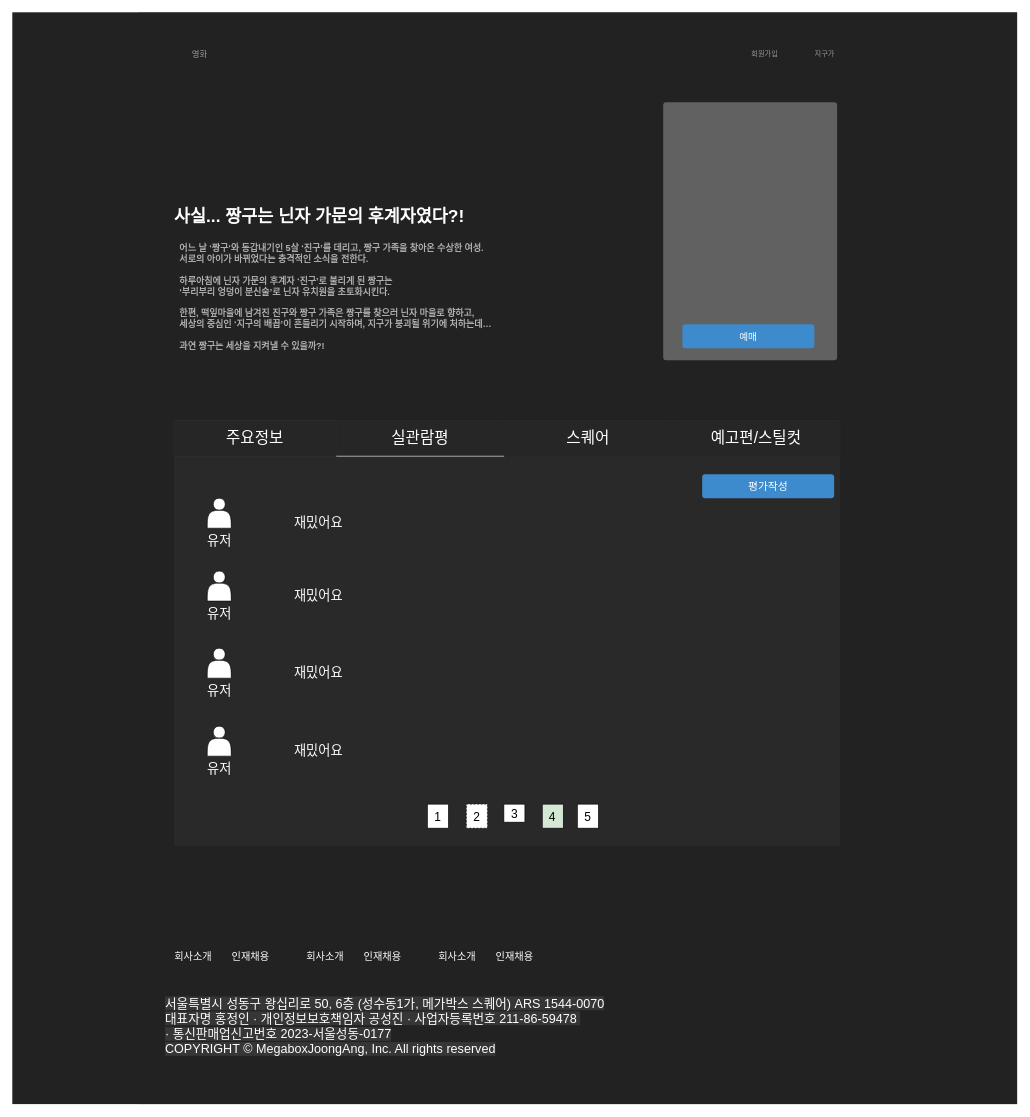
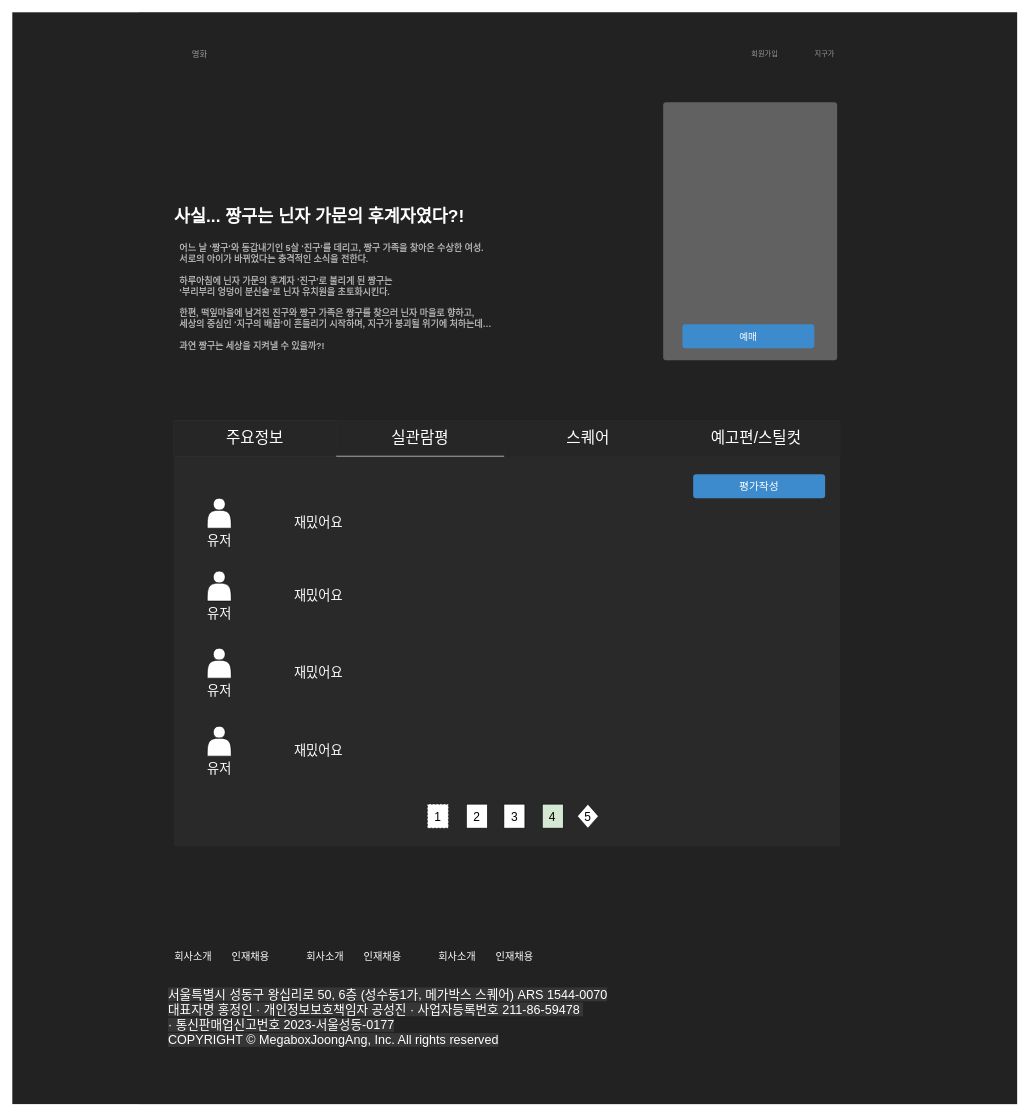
  <mxCell id="0" style=";html=1;" />
  <mxCell id="1" style=";html=1;" parent="0" />
  <mxCell id="2" value="" style="html=1;shadow=0;dashed=0;shape=mxgraph.bootstrap.rect;fillColor=#363636;strokeColor=#FFFFFF;whiteSpace=wrap;rounded=0;fontSize=12;fontColor=#000000;align=center;" vertex="1" parent="1"><mxGeometry x="230" width="1465" height="1820" as="geometry" y="20" /></mxCell>
  <mxCell id="3" value="" style="html=1;shadow=0;dashed=0;shape=mxgraph.bootstrap.rect;fillColor=#222222;strokeColor=none;whiteSpace=wrap;rounded=0;fontSize=12;fontColor=#000000;align=center;" vertex="1" parent="2"><mxGeometry x="-210" width="1675" height="1820" as="geometry" /></mxCell>
  <mxCell id="4" value="&lt;font size=&quot;1&quot; color=&quot;#ffffff&quot;&gt;&lt;b style=&quot;font-size: 29px;&quot;&gt;사실... 짱구는 닌자 가문의 후계자였다?!&lt;/b&gt;&lt;/font&gt;" style="html=1;shadow=0;dashed=0;shape=mxgraph.bootstrap.rrect;rSize=5;strokeColor=none;align=left;spacingLeft=10;fontSize=16;whiteSpace=wrap;rounded=0;fillColor=#222222;" parent="2" vertex="1"><mxGeometry x="48.474" y="320" width="850.993" height="40" as="geometry" /></mxCell>
  <mxCell id="5" value="&lt;b style=&quot;font-size: 15px;&quot;&gt;&lt;font style=&quot;font-size: 15px;&quot; color=&quot;#b3b3b3&quot;&gt;&lt;span style=&quot;font-family: NanumBarunGothic, Dotum, 돋움, sans-serif;&quot;&gt;어느 날 ‘짱구‘와 동갑내기인 5살 ‘진구’를 데리고, 짱구 가족을 찾아온 수상한 여성.&lt;/span&gt;&lt;br style=&quot;box-sizing: border-box; font-family: NanumBarunGothic, Dotum, 돋움, sans-serif;&quot;&gt;&lt;span style=&quot;font-family: NanumBarunGothic, Dotum, 돋움, sans-serif;&quot;&gt;서로의 아이가 바뀌었다는 충격적인 소식을 전한다.&lt;/span&gt;&lt;br style=&quot;box-sizing: border-box; font-family: NanumBarunGothic, Dotum, 돋움, sans-serif;&quot;&gt;&lt;br style=&quot;box-sizing: border-box; font-family: NanumBarunGothic, Dotum, 돋움, sans-serif;&quot;&gt;&lt;span style=&quot;font-family: NanumBarunGothic, Dotum, 돋움, sans-serif;&quot;&gt;하루아침에 닌자 가문의 후계자 ‘진구’로 불리게 된 짱구는&lt;/span&gt;&lt;br style=&quot;box-sizing: border-box; font-family: NanumBarunGothic, Dotum, 돋움, sans-serif;&quot;&gt;&lt;span style=&quot;font-family: NanumBarunGothic, Dotum, 돋움, sans-serif;&quot;&gt;‘부리부리 엉덩이 분신술’로 닌자 유치원을 초토화시킨다.&lt;/span&gt;&lt;br style=&quot;box-sizing: border-box; font-family: NanumBarunGothic, Dotum, 돋움, sans-serif;&quot;&gt;&lt;br style=&quot;box-sizing: border-box; font-family: NanumBarunGothic, Dotum, 돋움, sans-serif;&quot;&gt;&lt;span style=&quot;font-family: NanumBarunGothic, Dotum, 돋움, sans-serif;&quot;&gt;한편, 떡잎마을에 남겨진 진구와 짱구 가족은 짱구를 찾으러 닌자 마을로 향하고,&lt;/span&gt;&lt;br style=&quot;box-sizing: border-box; font-family: NanumBarunGothic, Dotum, 돋움, sans-serif;&quot;&gt;&lt;span style=&quot;font-family: NanumBarunGothic, Dotum, 돋움, sans-serif;&quot;&gt;세상의 중심인 ‘지구의 배꼽’이 흔들리기 시작하며, 지구가 붕괴될 위기에 처하는데…&lt;/span&gt;&lt;br style=&quot;box-sizing: border-box; font-family: NanumBarunGothic, Dotum, 돋움, sans-serif;&quot;&gt;&lt;br style=&quot;box-sizing: border-box; font-family: NanumBarunGothic, Dotum, 돋움, sans-serif;&quot;&gt;&lt;span style=&quot;font-family: NanumBarunGothic, Dotum, 돋움, sans-serif;&quot;&gt;과연 짱구는 세상을 지켜낼 수 있을까?!&lt;/span&gt;&lt;/font&gt;&lt;/b&gt;" style="html=1;shadow=0;dashed=0;shape=mxgraph.bootstrap.rrect;rSize=5;fontSize=12;strokeColor=none;align=left;spacing=10;verticalAlign=top;whiteSpace=wrap;rounded=0;gradientColor=none;fillColor=#222222;" parent="2" vertex="1"><mxGeometry x="59.246" y="370" width="737.886" height="240" as="geometry" /></mxCell>
  <mxCell id="6" value="" style="html=1;shadow=0;dashed=0;shape=mxgraph.bootstrap.rrect;rSize=5;strokeColor=none;rounded=0;fontSize=12;align=center;fillColor=#616161;" parent="2" vertex="1"><mxGeometry x="875" y="150" width="290" height="430" as="geometry" /></mxCell>
  <mxCell id="7" value="예매" style="html=1;shadow=0;dashed=0;shape=mxgraph.bootstrap.rrect;rSize=5;fontSize=16;fillColor=#3D8BCD;strokeColor=none;fontColor=#ffffff;whiteSpace=wrap;" parent="6" vertex="1"><mxGeometry y="1" width="220" height="40" relative="1" as="geometry"><mxPoint x="32" y="-60" as="offset" /></mxGeometry></mxCell>
  <mxCell id="8" value="" style="shape=image;verticalLabelPosition=bottom;labelBackgroundColor=default;verticalAlign=top;aspect=fixed;imageAspect=0;image=https://img.megabox.co.kr/SharedImg/2023/05/04/YO8FkDfDvXVS497zqnClLzcS494pnOmI_420.jpg;" vertex="1" parent="6"><mxGeometry x="31.93" y="25.298" width="226.14" height="325.29" as="geometry" /></mxCell>
  <mxCell id="9" value="" style="rounded=0;whiteSpace=wrap;html=1;fillColor=#292929;strokeColor=none;" vertex="1" parent="2"><mxGeometry x="59.25" y="680" width="1110.75" height="710" as="geometry" /></mxCell>
  <mxCell id="10" value="" style="rounded=0;whiteSpace=wrap;html=1;fillColor=#474747;strokeColor=none;" vertex="1" parent="2"><mxGeometry x="59.25" y="680" width="1110.75" height="60" as="geometry" /></mxCell>
  <mxCell id="11" value="&lt;font color=&quot;#ffffff&quot; style=&quot;font-size: 26px;&quot;&gt;주요정보&lt;/font&gt;" style="rounded=0;whiteSpace=wrap;html=1;fillColor=#262626;strokeColor=none;" vertex="1" parent="2"><mxGeometry x="59.25" y="680" width="270.75" height="60" as="geometry" /></mxCell>
  <mxCell id="12" value="&lt;font color=&quot;#ffffff&quot; style=&quot;font-size: 26px;&quot;&gt;실관람평&lt;/font&gt;" style="rounded=0;whiteSpace=wrap;html=1;fillColor=#262626;strokeColor=#262626;" vertex="1" parent="2"><mxGeometry x="330" y="680" width="280" height="60" as="geometry" /></mxCell>
  <mxCell id="13" value="&lt;span style=&quot;border-color: var(--border-color); color: rgb(255, 255, 255); font-size: 26px;&quot;&gt;스퀘어&lt;/span&gt;" style="rounded=0;whiteSpace=wrap;html=1;fillColor=#262626;strokeColor=#262626;" vertex="1" parent="2"><mxGeometry x="610" y="680" width="280" height="60" as="geometry" /></mxCell>
  <mxCell id="14" value="&lt;span style=&quot;border-color: var(--border-color); color: rgb(255, 255, 255); font-size: 26px;&quot;&gt;예고편/스틸컷&lt;/span&gt;" style="rounded=0;whiteSpace=wrap;html=1;fillColor=#262626;strokeColor=#262626;" vertex="1" parent="2"><mxGeometry x="890" y="680" width="280" height="60" as="geometry" /></mxCell>
  <mxCell id="15" value="" style="line;strokeWidth=1;html=1;strokeColor=#FCFFFE;fillColor=default;points=[[0,0.5,0,0,0],[0.36,1,0,0,162],[0.75,0.5,0,0,0],[1,0.5,0,0,0]];" vertex="1" parent="2"><mxGeometry x="330" y="735" width="280" height="10" as="geometry" /></mxCell>
  <mxCell id="16" value="" style="shape=actor;whiteSpace=wrap;html=1;" vertex="1" parent="2"><mxGeometry x="115" y="810" width="40" height="50" as="geometry" /></mxCell>
  <mxCell id="17" value="&lt;font style=&quot;font-size: 22px;&quot; color=&quot;#ffffff&quot;&gt;재밌어요&lt;/font&gt;" style="text;html=1;strokeColor=none;fillColor=none;align=center;verticalAlign=middle;whiteSpace=wrap;rounded=0;" vertex="1" parent="2"><mxGeometry x="172.5" y="837" width="255" height="30" as="geometry" /></mxCell>
  <mxCell id="18" value="&lt;font style=&quot;font-size: 22px;&quot; color=&quot;#ffffff&quot;&gt;유저&lt;/font&gt;" style="text;html=1;strokeColor=none;fillColor=none;align=center;verticalAlign=middle;whiteSpace=wrap;rounded=0;" vertex="1" parent="2"><mxGeometry x="97.5" y="867" width="75" height="30" as="geometry" /></mxCell>
  <mxCell id="19" value="" style="shape=actor;whiteSpace=wrap;html=1;" vertex="1" parent="2"><mxGeometry x="115" y="931.5" width="40" height="50" as="geometry" /></mxCell>
  <mxCell id="20" value="&lt;font style=&quot;font-size: 22px;&quot; color=&quot;#ffffff&quot;&gt;재밌어요&lt;/font&gt;" style="text;html=1;strokeColor=none;fillColor=none;align=center;verticalAlign=middle;whiteSpace=wrap;rounded=0;" vertex="1" parent="2"><mxGeometry x="172.5" y="958.5" width="255" height="30" as="geometry" /></mxCell>
  <mxCell id="21" value="&lt;font style=&quot;font-size: 22px;&quot; color=&quot;#ffffff&quot;&gt;유저&lt;/font&gt;" style="text;html=1;strokeColor=none;fillColor=none;align=center;verticalAlign=middle;whiteSpace=wrap;rounded=0;" vertex="1" parent="2"><mxGeometry x="97.5" y="988.5" width="75" height="30" as="geometry" /></mxCell>
  <mxCell id="22" value="" style="shape=actor;whiteSpace=wrap;html=1;" vertex="1" parent="2"><mxGeometry x="115" y="1060" width="40" height="50" as="geometry" /></mxCell>
  <mxCell id="23" value="&lt;font style=&quot;font-size: 22px;&quot; color=&quot;#ffffff&quot;&gt;재밌어요&lt;/font&gt;" style="text;html=1;strokeColor=none;fillColor=none;align=center;verticalAlign=middle;whiteSpace=wrap;rounded=0;" vertex="1" parent="2"><mxGeometry x="172.5" y="1087" width="255" height="30" as="geometry" /></mxCell>
  <mxCell id="24" value="&lt;font style=&quot;font-size: 22px;&quot; color=&quot;#ffffff&quot;&gt;유저&lt;/font&gt;" style="text;html=1;strokeColor=none;fillColor=none;align=center;verticalAlign=middle;whiteSpace=wrap;rounded=0;" vertex="1" parent="2"><mxGeometry x="97.5" y="1117" width="75" height="30" as="geometry" /></mxCell>
  <mxCell id="25" value="" style="shape=actor;whiteSpace=wrap;html=1;" vertex="1" parent="2"><mxGeometry x="115" y="1190" width="40" height="50" as="geometry" /></mxCell>
  <mxCell id="26" value="&lt;font style=&quot;font-size: 22px;&quot; color=&quot;#ffffff&quot;&gt;재밌어요&lt;/font&gt;" style="text;html=1;strokeColor=none;fillColor=none;align=center;verticalAlign=middle;whiteSpace=wrap;rounded=0;" vertex="1" parent="2"><mxGeometry x="172.5" y="1217" width="255" height="30" as="geometry" /></mxCell>
  <mxCell id="27" value="&lt;font style=&quot;font-size: 22px;&quot; color=&quot;#ffffff&quot;&gt;유저&lt;/font&gt;" style="text;html=1;strokeColor=none;fillColor=none;align=center;verticalAlign=middle;whiteSpace=wrap;rounded=0;" vertex="1" parent="2"><mxGeometry x="97.5" y="1247" width="75" height="30" as="geometry" /></mxCell>
- <mxCell id="28" value="&lt;font style=&quot;font-size: 18px;&quot;&gt;평가작성&lt;/font&gt;" style="html=1;shadow=0;dashed=0;shape=mxgraph.bootstrap.rrect;rSize=5;fontSize=16;fillColor=#3D8BCD;strokeColor=none;fontColor=#ffffff;whiteSpace=wrap;" vertex="1" parent="2"><mxGeometry x="940" y="770" width="220" height="40" as="geometry" /></mxCell>
- <mxCell id="29" value="&lt;font style=&quot;font-size: 20px;&quot;&gt;1&lt;/font&gt;" style="rounded=0;whiteSpace=wrap;html=1;" vertex="1" parent="2"><mxGeometry x="482" y="1320" width="35" height="40" as="geometry" /></mxCell>
- <mxCell id="30" value="&lt;font style=&quot;font-size: 20px;&quot;&gt;2&lt;/font&gt;" style="rounded=0;whiteSpace=wrap;html=1;dashed=1;" vertex="1" parent="2"><mxGeometry x="547" y="1320" width="35" height="40" as="geometry" /></mxCell>
- <mxCell id="31" value="&lt;font style=&quot;font-size: 20px;&quot;&gt;3&lt;/font&gt;" style="rounded=0;whiteSpace=wrap;html=1;" vertex="1" parent="2"><mxGeometry x="609.5" y="1320" width="35" height="30" as="geometry" /></mxCell>
+ <mxCell id="28" value="&lt;font style=&quot;font-size: 18px;&quot;&gt;평가작성&lt;/font&gt;" style="html=1;shadow=0;dashed=0;shape=mxgraph.bootstrap.rrect;rSize=5;fontSize=16;fillColor=#3D8BCD;strokeColor=none;fontColor=#ffffff;whiteSpace=wrap;" vertex="1" parent="2"><mxGeometry x="925" y="770" width="220" height="40" as="geometry" /></mxCell>
+ <mxCell id="29" value="&lt;font style=&quot;font-size: 20px;&quot;&gt;1&lt;/font&gt;" style="rounded=0;whiteSpace=wrap;html=1;dashed=1;" vertex="1" parent="2"><mxGeometry x="482" y="1320" width="35" height="40" as="geometry" /></mxCell>
+ <mxCell id="30" value="&lt;font style=&quot;font-size: 20px;&quot;&gt;2&lt;/font&gt;" style="rounded=0;whiteSpace=wrap;html=1;" vertex="1" parent="2"><mxGeometry x="547" y="1320" width="35" height="40" as="geometry" /></mxCell>
+ <mxCell id="31" value="&lt;font style=&quot;font-size: 20px;&quot;&gt;3&lt;/font&gt;" style="rounded=0;whiteSpace=wrap;html=1;" vertex="1" parent="2"><mxGeometry x="609.5" y="1320" width="35" height="40" as="geometry" /></mxCell>
  <mxCell id="32" value="&lt;font style=&quot;font-size: 20px;&quot;&gt;4&lt;/font&gt;" style="rounded=0;whiteSpace=wrap;html=1;fillColor=#d5e8d4;" vertex="1" parent="2"><mxGeometry x="673.47" y="1320" width="35" height="40" as="geometry" /></mxCell>
- <mxCell id="33" value="&lt;font style=&quot;font-size: 20px;&quot;&gt;5&lt;/font&gt;" style="rounded=0;whiteSpace=wrap;html=1;" vertex="1" parent="2"><mxGeometry x="732" y="1320" width="35" height="40" as="geometry" /></mxCell>
+ <mxCell id="33" value="&lt;font style=&quot;font-size: 20px;&quot;&gt;5&lt;/font&gt;" style="rhombus;whiteSpace=wrap;html=1;" vertex="1" parent="2"><mxGeometry x="732" y="1320" width="35" height="40" as="geometry" /></mxCell>
  <mxCell id="34" value="&lt;font style=&quot;font-size: 17px;&quot; color=&quot;#ffffff&quot;&gt;회사소개&amp;nbsp; &amp;nbsp; &amp;nbsp; &amp;nbsp;인재채용&lt;/font&gt;" style="text;html=1;strokeColor=none;fillColor=none;align=center;verticalAlign=middle;whiteSpace=wrap;rounded=0;" vertex="1" parent="2"><mxGeometry y="1560" width="278.75" height="30" as="geometry" /></mxCell>
  <mxCell id="35" value="&lt;font style=&quot;font-size: 17px;&quot; color=&quot;#ffffff&quot;&gt;회사소개&amp;nbsp; &amp;nbsp; &amp;nbsp; &amp;nbsp;인재채용&lt;/font&gt;" style="text;html=1;strokeColor=none;fillColor=none;align=center;verticalAlign=middle;whiteSpace=wrap;rounded=0;" vertex="1" parent="2"><mxGeometry x="220" y="1560" width="278.75" height="30" as="geometry" /></mxCell>
  <mxCell id="36" value="&lt;font style=&quot;font-size: 17px;&quot; color=&quot;#ffffff&quot;&gt;회사소개&amp;nbsp; &amp;nbsp; &amp;nbsp; &amp;nbsp;인재채용&lt;/font&gt;" style="text;html=1;strokeColor=none;fillColor=none;align=center;verticalAlign=middle;whiteSpace=wrap;rounded=0;" vertex="1" parent="2"><mxGeometry x="440" y="1560" width="278.75" height="30" as="geometry" /></mxCell>
- <mxCell id="37" value="&lt;div style=&quot;box-sizing: border-box; font-family: NanumBarunGothic, Dotum, 돋움, sans-serif; font-size: 21px;&quot;&gt;&lt;div style=&quot;border-color: var(--border-color); box-sizing: border-box;&quot;&gt;&lt;font color=&quot;#ffffff&quot; style=&quot;border-color: var(--border-color); background-color: rgb(54, 54, 54); font-size: 21px;&quot;&gt;&lt;address style=&quot;border-color: var(--border-color); box-sizing: border-box; margin: 0px; padding: 0px; font-style: normal; display: inline-block; vertical-align: top;&quot;&gt;서울특별시 성동구 왕십리로 50, 6층 (성수동1가, 메가박스 스퀘어)&lt;/address&gt;&amp;nbsp;&lt;p style=&quot;border-color: var(--border-color); box-sizing: border-box; margin: 0px; padding: 0px; display: inline-block; vertical-align: top;&quot;&gt;ARS 1544-0070&lt;/p&gt;&lt;/font&gt;&lt;/div&gt;&lt;font color=&quot;#ffffff&quot; style=&quot;border-color: var(--border-color); font-family: Helvetica; background-color: rgb(54, 54, 54); font-size: 21px;&quot;&gt;&lt;p style=&quot;border-color: var(--border-color); box-sizing: border-box; margin: 0px; padding: 0px; display: inline-block; vertical-align: top; font-family: NanumBarunGothic, Dotum, 돋움, sans-serif;&quot;&gt;대표자명 홍정인&lt;/p&gt;&amp;nbsp;&lt;p style=&quot;border-color: var(--border-color); box-sizing: border-box; margin: 0px; padding: 0px; display: inline-block; vertical-align: top; font-family: NanumBarunGothic, Dotum, 돋움, sans-serif;&quot;&gt;· 개인정보보호책임자 공성진&lt;/p&gt;&amp;nbsp;&lt;p style=&quot;border-color: var(--border-color); box-sizing: border-box; margin: 0px; padding: 0px; display: inline-block; vertical-align: top; font-family: NanumBarunGothic, Dotum, 돋움, sans-serif;&quot;&gt;· 사업자등록번호 211-86-59478&lt;/p&gt;&lt;span style=&quot;border-color: var(--border-color); font-family: NanumBarunGothic, Dotum, 돋움, sans-serif;&quot;&gt;&amp;nbsp;&lt;/span&gt;&lt;p style=&quot;border-color: var(--border-color); box-sizing: border-box; margin: 0px; padding: 0px; display: inline-block; vertical-align: top; font-family: NanumBarunGothic, Dotum, 돋움, sans-serif;&quot;&gt;· 통신판매업신고번호 2023-서울성동-0177&lt;/p&gt;&lt;span style=&quot;border-color: var(--border-color); font-family: NanumBarunGothic, Dotum, 돋움, sans-serif;&quot;&gt;&lt;/span&gt;&lt;/font&gt;&lt;p style=&quot;border-color: var(--border-color); box-sizing: border-box; margin: 0px; padding: 0px; vertical-align: top;&quot; class=&quot;copy&quot;&gt;&lt;font color=&quot;#ffffff&quot; style=&quot;border-color: var(--border-color); background-color: rgb(54, 54, 54); font-size: 21px;&quot;&gt;COPYRIGHT © MegaboxJoongAng, Inc. All rights reserved&lt;/font&gt;&lt;/p&gt;&lt;/div&gt;" style="text;html=1;strokeColor=none;fillColor=none;align=left;verticalAlign=middle;whiteSpace=wrap;rounded=0;" vertex="1" parent="2"><mxGeometry x="43.47" y="1625" width="887" height="130" as="geometry" /></mxCell>
+ <mxCell id="37" value="&lt;div style=&quot;box-sizing: border-box; font-family: NanumBarunGothic, Dotum, 돋움, sans-serif; font-size: 21px;&quot;&gt;&lt;div style=&quot;border-color: var(--border-color); box-sizing: border-box;&quot;&gt;&lt;font color=&quot;#ffffff&quot; style=&quot;border-color: var(--border-color); background-color: rgb(54, 54, 54); font-size: 21px;&quot;&gt;&lt;address style=&quot;border-color: var(--border-color); box-sizing: border-box; margin: 0px; padding: 0px; font-style: normal; display: inline-block; vertical-align: top;&quot;&gt;서울특별시 성동구 왕십리로 50, 6층 (성수동1가, 메가박스 스퀘어)&lt;/address&gt;&amp;nbsp;&lt;p style=&quot;border-color: var(--border-color); box-sizing: border-box; margin: 0px; padding: 0px; display: inline-block; vertical-align: top;&quot;&gt;ARS 1544-0070&lt;/p&gt;&lt;/font&gt;&lt;/div&gt;&lt;font color=&quot;#ffffff&quot; style=&quot;border-color: var(--border-color); font-family: Helvetica; background-color: rgb(54, 54, 54); font-size: 21px;&quot;&gt;&lt;p style=&quot;border-color: var(--border-color); box-sizing: border-box; margin: 0px; padding: 0px; display: inline-block; vertical-align: top; font-family: NanumBarunGothic, Dotum, 돋움, sans-serif;&quot;&gt;대표자명 홍정인&lt;/p&gt;&amp;nbsp;&lt;p style=&quot;border-color: var(--border-color); box-sizing: border-box; margin: 0px; padding: 0px; display: inline-block; vertical-align: top; font-family: NanumBarunGothic, Dotum, 돋움, sans-serif;&quot;&gt;· 개인정보보호책임자 공성진&lt;/p&gt;&amp;nbsp;&lt;p style=&quot;border-color: var(--border-color); box-sizing: border-box; margin: 0px; padding: 0px; display: inline-block; vertical-align: top; font-family: NanumBarunGothic, Dotum, 돋움, sans-serif;&quot;&gt;· 사업자등록번호 211-86-59478&lt;/p&gt;&lt;span style=&quot;border-color: var(--border-color); font-family: NanumBarunGothic, Dotum, 돋움, sans-serif;&quot;&gt;&amp;nbsp;&lt;/span&gt;&lt;p style=&quot;border-color: var(--border-color); box-sizing: border-box; margin: 0px; padding: 0px; display: inline-block; vertical-align: top; font-family: NanumBarunGothic, Dotum, 돋움, sans-serif;&quot;&gt;· 통신판매업신고번호 2023-서울성동-0177&lt;/p&gt;&lt;span style=&quot;border-color: var(--border-color); font-family: NanumBarunGothic, Dotum, 돋움, sans-serif;&quot;&gt;&lt;/span&gt;&lt;/font&gt;&lt;p style=&quot;border-color: var(--border-color); box-sizing: border-box; margin: 0px; padding: 0px; vertical-align: top;&quot; class=&quot;copy&quot;&gt;&lt;font color=&quot;#ffffff&quot; style=&quot;border-color: var(--border-color); background-color: rgb(54, 54, 54); font-size: 21px;&quot;&gt;COPYRIGHT © MegaboxJoongAng, Inc. All rights reserved&lt;/font&gt;&lt;/p&gt;&lt;/div&gt;" style="text;html=1;strokeColor=none;fillColor=none;align=left;verticalAlign=middle;whiteSpace=wrap;rounded=0;" vertex="1" parent="2"><mxGeometry x="48.47" y="1610" width="887" height="130" as="geometry" /></mxCell>
  <mxCell id="38" value="" style="html=1;shadow=0;dashed=0;shape=mxgraph.bootstrap.rect;fillColor=#222222;strokeColor=none;whiteSpace=wrap;rounded=0;fontSize=12;fontColor=#000000;align=center;" parent="1" vertex="1"><mxGeometry x="275" y="70" width="1150" height="40" as="geometry" /></mxCell>
  <mxCell id="39" value="영화" style="html=1;shadow=0;dashed=0;fillColor=none;strokeColor=none;shape=mxgraph.bootstrap.rect;fontColor=#999999;fontSize=14;whiteSpace=wrap;" parent="38" vertex="1"><mxGeometry width="115" height="40" as="geometry" /></mxCell>
  <mxCell id="40" value="회원가입" style="html=1;shadow=0;dashed=0;fillColor=none;strokeColor=none;shape=mxgraph.bootstrap.rect;fontColor=#999999;whiteSpace=wrap;" parent="38" vertex="1"><mxGeometry x="948.75" width="100.625" height="40" as="geometry" /></mxCell>
  <mxCell id="41" value="지구가" style="html=1;shadow=0;dashed=0;fillColor=none;strokeColor=none;shape=mxgraph.bootstrap.rect;fontColor=#999999;whiteSpace=wrap;" parent="38" vertex="1"><mxGeometry x="1049.375" width="100.625" height="40" as="geometry" /></mxCell>
